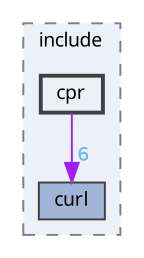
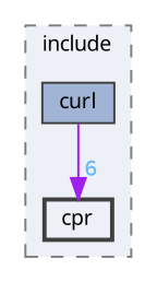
  digraph {
    compound=true
    fontname="Noto Sans"
    node [color=grey25 fontname="Noto Sans" fontsize=10 shape=box]
    n1 [fillcolor="#a2b4d6" height=0.2 label=curl style=filled width=0.4]
    n2 [fillcolor="#edf0f7" height=0.2 label=cpr style="filled,bold" width=0.4]
    subgraph cluster_1 {
      bgcolor="#edf0f7"
      fontsize=10
      label=include
      pencolor=grey50
      style="filled,dashed"
      n1
      n2
    }
-   n2 -> n1 [color=purple fontcolor=steelblue1 fontname="Noto Sans" fontsize=10 headlabel=6 labeldistance=1.5 labelfontname=Helvetica labelfontsize=10]
+   n1 -> n2 [color=purple fontcolor=steelblue1 fontname="Noto Sans" fontsize=10 headlabel=6 labeldistance=1.5 labelfontname=Helvetica labelfontsize=10]
  }
